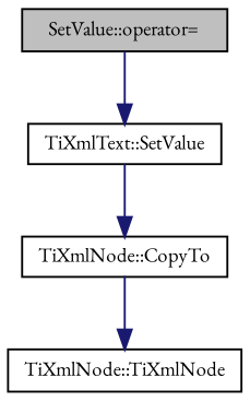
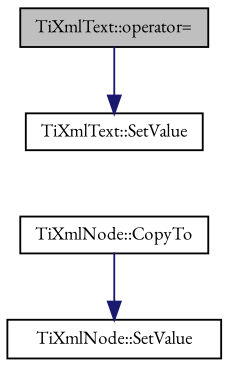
  digraph {
    fontname="EB Garamond"
    rankdir=TB
    node [color=black fillcolor=white fontname="EB Garamond" fontsize=10 shape=record style=filled]
    edge [color=midnightblue fontname="EB Garamond" fontsize=10 labelfontname=Helvetica labelfontsize=10 style=solid]
-   n1 [fillcolor=grey75 fontcolor=black height=0.2 label="SetValue::operator=" width=0.4]
+   n1 [fillcolor=grey75 fontcolor=black height=0.2 label="TiXmlText::operator=" width=0.4]
    n2 [height=0.2 label="TiXmlText::SetValue" width=0.4]
    n3 [height=0.2 label="TiXmlNode::CopyTo" width=0.4]
-   n4 [height=0.2 label="TiXmlNode::TiXmlNode" width=0.4]
+   n4 [height=0.2 label="TiXmlNode::SetValue" width=0.4]
    n1 -> n2
-   n2 -> n3
    n3 -> n4
  }
